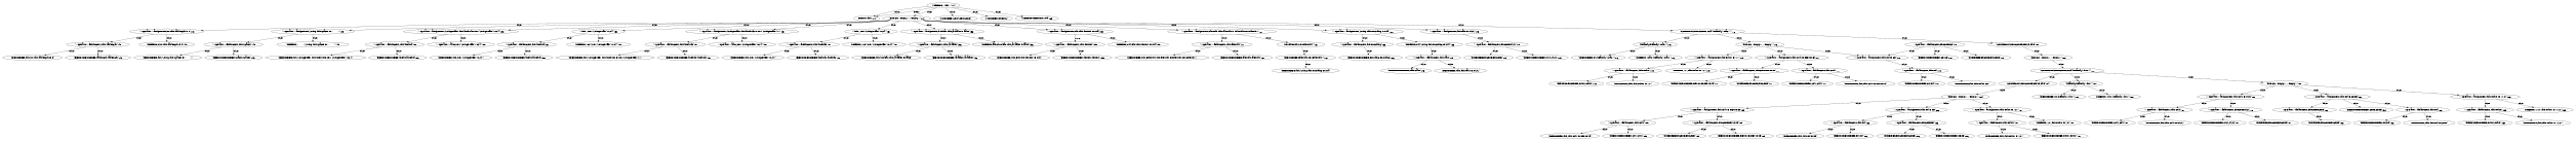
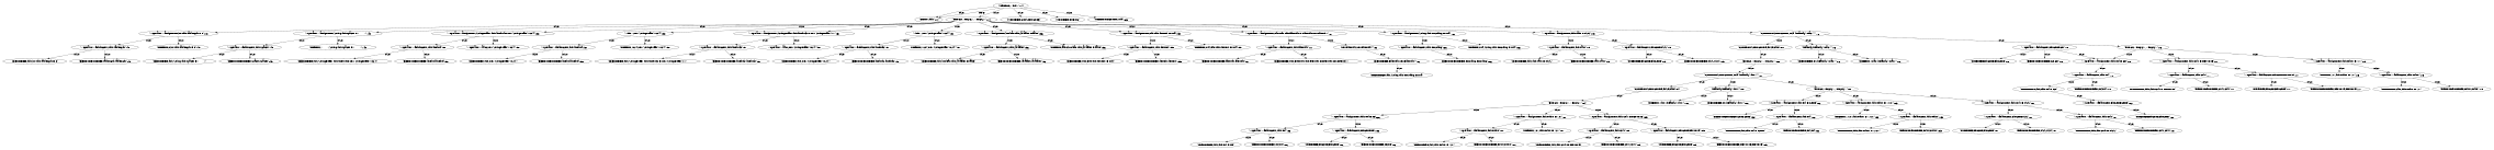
  digraph {
    n1 [label=<(METHOD,&lt;init&gt;)<SUB>174</SUB>>]
    n2 [label=<(PARAM,this)<SUB>174</SUB>>]
    n3 [label=<(BLOCK,&lt;empty&gt;,&lt;empty&gt;)<SUB>174</SUB>>]
    n4 [label=<(MODIFIER,CONSTRUCTOR)>]
    n5 [label=<(MODIFIER,PUBLIC)>]
    n6 [label=<(METHOD_RETURN,void)<SUB>189</SUB>>]
    n7 [label=<(&lt;operator&gt;.assignment,int this.tablength = 8)<SUB>148</SUB>>]
    n8 [label=<(&lt;operator&gt;.assignment,String this.spaces = &quot;        &quot;)<SUB>149</SUB>>]
    n9 [label=<(&lt;operator&gt;.assignment,StringBuffer this.linebuf = new StringBuffer(1024))<SUB>150</SUB>>]
    n10 [label=<(&lt;init&gt;,new StringBuffer(1024))<SUB>150</SUB>>]
    n11 [label=<(&lt;operator&gt;.assignment,StringBuffer this.linebuf2 = new StringBuffer(1...)<SUB>151</SUB>>]
    n12 [label=<(&lt;init&gt;,new StringBuffer(1024))<SUB>151</SUB>>]
    n13 [label=<(&lt;operator&gt;.assignment,boolean this.javafiles = false)<SUB>156</SUB>>]
    n14 [label=<(&lt;operator&gt;.assignment,File this.destDir = null)<SUB>159</SUB>>]
    n15 [label=<(&lt;operator&gt;.assignment,FileUtils this.fileUtils = FileUtils.newFileUti...)<SUB>161</SUB>>]
    n16 [label=<(&lt;operator&gt;.assignment,String this.encoding = null)<SUB>166</SUB>>]
    n17 [label=<(&lt;operator&gt;.assignment,this.tabs = ASIS)<SUB>175</SUB>>]
    n18 [label=<(CONTROL_STRUCTURE,IF,if (isFamily(&quot;mac&quot;)))<SUB>176</SUB>>]
    n19 [label=<(&lt;operator&gt;.fieldAccess,this.tablength)<SUB>148</SUB>>]
    n20 [label=<(LITERAL,8,int this.tablength = 8)<SUB>148</SUB>>]
    n21 [label=<(&lt;operator&gt;.fieldAccess,this.spaces)<SUB>149</SUB>>]
    n22 [label=<(LITERAL,&quot;        &quot;,String this.spaces = &quot;        &quot;)<SUB>149</SUB>>]
    n23 [label=<(&lt;operator&gt;.fieldAccess,this.linebuf)<SUB>150</SUB>>]
    n24 [label=<(&lt;operator&gt;.alloc,new StringBuffer(1024))<SUB>150</SUB>>]
    n25 [label=<(&lt;operator&gt;.fieldAccess,this.linebuf)<SUB>150</SUB>>]
    n26 [label=<(LITERAL,1024,new StringBuffer(1024))<SUB>150</SUB>>]
    n27 [label=<(&lt;operator&gt;.fieldAccess,this.linebuf2)<SUB>151</SUB>>]
    n28 [label=<(&lt;operator&gt;.alloc,new StringBuffer(1024))<SUB>151</SUB>>]
    n29 [label=<(&lt;operator&gt;.fieldAccess,this.linebuf2)<SUB>151</SUB>>]
    n30 [label=<(LITERAL,1024,new StringBuffer(1024))<SUB>151</SUB>>]
    n31 [label=<(&lt;operator&gt;.fieldAccess,this.javafiles)<SUB>156</SUB>>]
    n32 [label=<(LITERAL,false,boolean this.javafiles = false)<SUB>156</SUB>>]
    n33 [label=<(&lt;operator&gt;.fieldAccess,this.destDir)<SUB>159</SUB>>]
    n34 [label=<(LITERAL,null,File this.destDir = null)<SUB>159</SUB>>]
    n35 [label=<(&lt;operator&gt;.fieldAccess,this.fileUtils)<SUB>111</SUB>>]
    n36 [label=<(newFileUtils,newFileUtils())<SUB>161</SUB>>]
    n37 [label=<(&lt;operator&gt;.fieldAccess,this.encoding)<SUB>166</SUB>>]
    n38 [label=<(LITERAL,null,String this.encoding = null)<SUB>166</SUB>>]
    n39 [label=<(&lt;operator&gt;.fieldAccess,this.tabs)<SUB>175</SUB>>]
    n40 [label=<(&lt;operator&gt;.fieldAccess,FixCRLF.ASIS)<SUB>175</SUB>>]
    n41 [label=<(isFamily,isFamily(&quot;mac&quot;))<SUB>176</SUB>>]
    n42 [label=<(BLOCK,&lt;empty&gt;,&lt;empty&gt;)<SUB>176</SUB>>]
    n43 [label=<(CONTROL_STRUCTURE,ELSE,else)<SUB>180</SUB>>]
    n44 [label=<(IDENTIFIER,this,int this.tablength = 8)>]
    n45 [label=<(FIELD_IDENTIFIER,tablength,tablength)<SUB>148</SUB>>]
    n46 [label=<(IDENTIFIER,this,String this.spaces = &quot;        &quot;)>]
    n47 [label=<(FIELD_IDENTIFIER,spaces,spaces)<SUB>149</SUB>>]
    n48 [label=<(IDENTIFIER,this,StringBuffer this.linebuf = new StringBuffer(1024))>]
    n49 [label=<(FIELD_IDENTIFIER,linebuf,linebuf)<SUB>150</SUB>>]
    n50 [label=<(IDENTIFIER,this,new StringBuffer(1024))>]
    n51 [label=<(FIELD_IDENTIFIER,linebuf,linebuf)<SUB>150</SUB>>]
    n52 [label=<(IDENTIFIER,this,StringBuffer this.linebuf2 = new StringBuffer(1...)>]
    n53 [label=<(FIELD_IDENTIFIER,linebuf2,linebuf2)<SUB>151</SUB>>]
    n54 [label=<(IDENTIFIER,this,new StringBuffer(1024))>]
    n55 [label=<(FIELD_IDENTIFIER,linebuf2,linebuf2)<SUB>151</SUB>>]
    n56 [label=<(IDENTIFIER,this,boolean this.javafiles = false)>]
    n57 [label=<(FIELD_IDENTIFIER,javafiles,javafiles)<SUB>156</SUB>>]
    n58 [label=<(IDENTIFIER,this,File this.destDir = null)>]
    n59 [label=<(FIELD_IDENTIFIER,destDir,destDir)<SUB>159</SUB>>]
    n60 [label=<(IDENTIFIER,this,FileUtils this.fileUtils = FileUtils.newFileUti...)>]
    n61 [label=<(FIELD_IDENTIFIER,fileUtils,fileUtils)<SUB>161</SUB>>]
    n62 [label=<(IDENTIFIER,FileUtils,newFileUtils())<SUB>161</SUB>>]
    n63 [label=<(IDENTIFIER,this,String this.encoding = null)>]
    n64 [label=<(FIELD_IDENTIFIER,encoding,encoding)<SUB>166</SUB>>]
    n65 [label=<(IDENTIFIER,this,this.tabs = ASIS)>]
    n66 [label=<(FIELD_IDENTIFIER,tabs,tabs)<SUB>175</SUB>>]
    n67 [label=<(TYPE_REF,FixCRLF,FixCRLF)<SUB>175</SUB>>]
    n68 [label=<(FIELD_IDENTIFIER,ASIS,ASIS)<SUB>175</SUB>>]
    n69 [label=<(IDENTIFIER,Os,isFamily(&quot;mac&quot;))<SUB>176</SUB>>]
    n70 [label=<(LITERAL,&quot;mac&quot;,isFamily(&quot;mac&quot;))<SUB>176</SUB>>]
    n71 [label=<(&lt;operator&gt;.assignment,this.ctrlz = REMOVE)<SUB>177</SUB>>]
    n72 [label=<(&lt;operator&gt;.assignment,this.eol = CR)<SUB>178</SUB>>]
    n73 [label=<(&lt;operator&gt;.assignment,this.eolstr = &quot;\r&quot;)<SUB>179</SUB>>]
    n74 [label=<(BLOCK,&lt;empty&gt;,&lt;empty&gt;)<SUB>180</SUB>>]
    n75 [label=<(&lt;operator&gt;.fieldAccess,this.ctrlz)<SUB>177</SUB>>]
    n76 [label=<(&lt;operator&gt;.fieldAccess,FixCRLF.REMOVE)<SUB>177</SUB>>]
    n77 [label=<(&lt;operator&gt;.fieldAccess,this.eol)<SUB>178</SUB>>]
    n78 [label=<(&lt;operator&gt;.fieldAccess,this.eolstr)<SUB>179</SUB>>]
    n79 [label=<(LITERAL,&quot;\r&quot;,this.eolstr = &quot;\r&quot;)<SUB>179</SUB>>]
    n80 [label=<(IDENTIFIER,this,this.ctrlz = REMOVE)>]
    n81 [label=<(FIELD_IDENTIFIER,ctrlz,ctrlz)<SUB>177</SUB>>]
    n82 [label=<(TYPE_REF,FixCRLF,FixCRLF)<SUB>177</SUB>>]
    n83 [label=<(FIELD_IDENTIFIER,REMOVE,REMOVE)<SUB>177</SUB>>]
    n84 [label=<(IDENTIFIER,this,this.eol = CR)>]
    n85 [label=<(FIELD_IDENTIFIER,eol,eol)<SUB>178</SUB>>]
    n86 [label=<(&lt;operator&gt;.fieldAccess,FixCRLF.CR)<SUB>178</SUB>>]
    n87 [label=<(TYPE_REF,FixCRLF,FixCRLF)<SUB>178</SUB>>]
    n88 [label=<(FIELD_IDENTIFIER,CR,CR)<SUB>178</SUB>>]
    n89 [label=<(IDENTIFIER,this,this.eolstr = &quot;\r&quot;)>]
    n90 [label=<(FIELD_IDENTIFIER,eolstr,eolstr)<SUB>179</SUB>>]
    n91 [label=<(CONTROL_STRUCTURE,IF,if (isFamily(&quot;dos&quot;)))<SUB>180</SUB>>]
    n92 [label=<(isFamily,isFamily(&quot;dos&quot;))<SUB>180</SUB>>]
    n93 [label=<(BLOCK,&lt;empty&gt;,&lt;empty&gt;)<SUB>180</SUB>>]
    n94 [label=<(CONTROL_STRUCTURE,ELSE,else)<SUB>184</SUB>>]
    n95 [label=<(IDENTIFIER,Os,isFamily(&quot;dos&quot;))<SUB>180</SUB>>]
    n96 [label=<(LITERAL,&quot;dos&quot;,isFamily(&quot;dos&quot;))<SUB>180</SUB>>]
    n97 [label=<(&lt;operator&gt;.assignment,this.ctrlz = ASIS)<SUB>181</SUB>>]
    n98 [label=<(&lt;operator&gt;.assignment,this.eol = CRLF)<SUB>182</SUB>>]
    n99 [label=<(&lt;operator&gt;.assignment,this.eolstr = &quot;\r\n&quot;)<SUB>183</SUB>>]
    n100 [label=<(BLOCK,&lt;empty&gt;,&lt;empty&gt;)<SUB>184</SUB>>]
    n101 [label=<(&lt;operator&gt;.fieldAccess,this.ctrlz)<SUB>181</SUB>>]
    n102 [label=<(&lt;operator&gt;.fieldAccess,FixCRLF.ASIS)<SUB>181</SUB>>]
    n103 [label=<(&lt;operator&gt;.fieldAccess,this.eol)<SUB>182</SUB>>]
    n104 [label=<(&lt;operator&gt;.fieldAccess,FixCRLF.CRLF)<SUB>182</SUB>>]
    n105 [label=<(FIELD_IDENTIFIER,CRLF,CRLF)<SUB>132</SUB>>]
    n106 [label=<(&lt;operator&gt;.fieldAccess,this.eolstr)<SUB>183</SUB>>]
    n107 [label=<(LITERAL,&quot;\r\n&quot;,this.eolstr = &quot;\r\n&quot;)<SUB>183</SUB>>]
    n108 [label=<(IDENTIFIER,this,this.ctrlz = ASIS)>]
    n109 [label=<(FIELD_IDENTIFIER,ctrlz,ctrlz)<SUB>181</SUB>>]
    n110 [label=<(TYPE_REF,FixCRLF,FixCRLF)<SUB>181</SUB>>]
    n111 [label=<(FIELD_IDENTIFIER,ASIS,ASIS)<SUB>181</SUB>>]
    n112 [label=<(IDENTIFIER,this,this.eol = CRLF)>]
    n113 [label=<(FIELD_IDENTIFIER,eol,eol)<SUB>182</SUB>>]
    n114 [label=<(TYPE_REF,FixCRLF,FixCRLF)<SUB>182</SUB>>]
    n115 [label=<(IDENTIFIER,this,this.eolstr = &quot;\r\n&quot;)>]
    n116 [label=<(FIELD_IDENTIFIER,eolstr,eolstr)<SUB>183</SUB>>]
    n117 [label=<(&lt;operator&gt;.assignment,this.ctrlz = REMOVE)<SUB>185</SUB>>]
    n118 [label=<(&lt;operator&gt;.assignment,this.eol = LF)<SUB>686</SUB>>]
    n119 [label=<(&lt;operator&gt;.assignment,this.eolstr = &quot;\n&quot;)<SUB>187</SUB>>]
    n120 [label=<(&lt;operator&gt;.fieldAccess,this.ctrlz)<SUB>185</SUB>>]
    n121 [label=<(&lt;operator&gt;.fieldAccess,FixCRLF.REMOVE)<SUB>185</SUB>>]
    n122 [label=<(&lt;operator&gt;.fieldAccess,this.eol)<SUB>186</SUB>>]
    n123 [label=<(&lt;operator&gt;.fieldAccess,FixCRLF.LF)<SUB>186</SUB>>]
    n124 [label=<(&lt;operator&gt;.fieldAccess,this.eolstr)<SUB>187</SUB>>]
    n125 [label=<(LITERAL,&quot;\n&quot;,this.eolstr = &quot;\n&quot;)<SUB>187</SUB>>]
    n126 [label=<(IDENTIFIER,this,this.ctrlz = REMOVE)>]
    n127 [label=<(FIELD_IDENTIFIER,ctrlz,ctrlz)<SUB>185</SUB>>]
    n128 [label=<(TYPE_REF,FixCRLF,FixCRLF)<SUB>185</SUB>>]
    n129 [label=<(FIELD_IDENTIFIER,REMOVE,REMOVE)<SUB>185</SUB>>]
    n130 [label=<(IDENTIFIER,this,this.eol = LF)>]
    n131 [label=<(FIELD_IDENTIFIER,eol,eol)<SUB>186</SUB>>]
    n132 [label=<(TYPE_REF,FixCRLF,FixCRLF)<SUB>186</SUB>>]
    n133 [label=<(FIELD_IDENTIFIER,LF,LF)<SUB>186</SUB>>]
    n134 [label=<(IDENTIFIER,this,this.eolstr = &quot;\n&quot;)>]
    n135 [label=<(FIELD_IDENTIFIER,eolstr,eolstr)<SUB>187</SUB>>]
    n1 -> n2 [label="AST: "]
    n1 -> n2 [label="DDG: "]
    n1 -> n3 [label="AST: "]
    n1 -> n4 [label="AST: "]
    n1 -> n5 [label="AST: "]
    n1 -> n6 [label="AST: "]
    n3 -> n7 [label="AST: "]
    n3 -> n8 [label="AST: "]
    n3 -> n9 [label="AST: "]
    n3 -> n10 [label="AST: "]
    n3 -> n11 [label="AST: "]
    n3 -> n12 [label="AST: "]
    n3 -> n13 [label="AST: "]
    n3 -> n14 [label="AST: "]
    n3 -> n15 [label="AST: "]
    n3 -> n16 [label="AST: "]
    n3 -> n17 [label="AST: "]
    n3 -> n18 [label="AST: "]
    n7 -> n19 [label="AST: "]
    n7 -> n20 [label="AST: "]
    n8 -> n21 [label="AST: "]
    n8 -> n22 [label="AST: "]
    n9 -> n23 [label="AST: "]
    n9 -> n24 [label="AST: "]
    n10 -> n25 [label="AST: "]
    n10 -> n26 [label="AST: "]
    n11 -> n27 [label="AST: "]
    n11 -> n28 [label="AST: "]
    n12 -> n29 [label="AST: "]
    n12 -> n30 [label="AST: "]
    n13 -> n31 [label="AST: "]
    n13 -> n32 [label="AST: "]
-   n14 -> n33 [label="DDG: "]
+   n14 -> n33 [label="AST: "]
    n14 -> n34 [label="AST: "]
    n15 -> n35 [label="AST: "]
    n15 -> n36 [label="AST: "]
    n16 -> n37 [label="AST: "]
    n16 -> n38 [label="AST: "]
-   n38 -> n39 [label="AST: "]
+   n17 -> n39 [label="AST: "]
    n17 -> n40 [label="AST: "]
    n18 -> n41 [label="AST: "]
    n18 -> n42 [label="AST: "]
    n18 -> n43 [label="AST: "]
    n19 -> n44 [label="AST: "]
    n19 -> n45 [label="AST: "]
    n21 -> n46 [label="AST: "]
    n21 -> n47 [label="AST: "]
    n23 -> n48 [label="AST: "]
    n23 -> n49 [label="AST: "]
    n25 -> n50 [label="AST: "]
    n25 -> n51 [label="AST: "]
    n27 -> n52 [label="AST: "]
    n27 -> n53 [label="AST: "]
    n29 -> n54 [label="AST: "]
    n29 -> n55 [label="AST: "]
    n31 -> n56 [label="AST: "]
    n31 -> n57 [label="AST: "]
    n33 -> n58 [label="AST: "]
    n33 -> n59 [label="AST: "]
    n35 -> n60 [label="AST: "]
    n35 -> n61 [label="AST: "]
    n36 -> n62 [label="AST: "]
    n37 -> n64 [label="AST: "]
    n39 -> n65 [label="AST: "]
    n39 -> n66 [label="AST: "]
    n40 -> n67 [label="AST: "]
    n40 -> n68 [label="AST: "]
    n41 -> n69 [label="AST: "]
    n41 -> n70 [label="AST: "]
    n42 -> n71 [label="AST: "]
    n42 -> n72 [label="AST: "]
    n42 -> n73 [label="AST: "]
    n43 -> n74 [label="AST: "]
    n62 -> n63 [label="AST: "]
    n71 -> n75 [label="AST: "]
    n71 -> n76 [label="AST: "]
    n72 -> n77 [label="AST: "]
    n73 -> n78 [label="AST: "]
    n73 -> n79 [label="AST: "]
    n74 -> n91 [label="AST: "]
    n75 -> n80 [label="AST: "]
    n75 -> n81 [label="AST: "]
    n76 -> n82 [label="AST: "]
    n76 -> n83 [label="AST: "]
    n77 -> n84 [label="AST: "]
    n77 -> n85 [label="AST: "]
    n78 -> n89 [label="AST: "]
    n78 -> n90 [label="AST: "]
    n86 -> n72 [label="AST: "]
    n86 -> n87 [label="AST: "]
    n86 -> n88 [label="AST: "]
    n91 -> n92 [label="AST: "]
    n91 -> n93 [label="AST: "]
    n91 -> n94 [label="AST: "]
    n92 -> n95 [label="AST: "]
    n92 -> n96 [label="AST: "]
    n93 -> n97 [label="AST: "]
    n93 -> n98 [label="AST: "]
    n93 -> n99 [label="AST: "]
    n94 -> n100 [label="AST: "]
    n97 -> n101 [label="AST: "]
    n97 -> n102 [label="AST: "]
    n98 -> n103 [label="AST: "]
-   n98 -> n104 [label="AST: "]
+   n84 -> n104 [label="AST: "]
    n98 -> n105 [label="AST: "]
    n99 -> n106 [label="AST: "]
    n99 -> n107 [label="AST: "]
    n100 -> n117 [label="AST: "]
    n100 -> n118 [label="AST: "]
    n100 -> n119 [label="AST: "]
    n101 -> n108 [label="AST: "]
    n101 -> n109 [label="AST: "]
    n102 -> n110 [label="AST: "]
    n102 -> n111 [label="AST: "]
    n103 -> n112 [label="AST: "]
    n103 -> n113 [label="AST: "]
    n104 -> n114 [label="AST: "]
    n106 -> n115 [label="AST: "]
    n106 -> n116 [label="AST: "]
    n117 -> n120 [label="AST: "]
    n117 -> n121 [label="AST: "]
    n118 -> n122 [label="AST: "]
    n118 -> n123 [label="AST: "]
    n119 -> n124 [label="AST: "]
    n119 -> n125 [label="AST: "]
    n120 -> n126 [label="AST: "]
    n120 -> n127 [label="AST: "]
    n121 -> n128 [label="AST: "]
    n121 -> n129 [label="AST: "]
    n122 -> n130 [label="AST: "]
    n122 -> n131 [label="AST: "]
    n123 -> n132 [label="AST: "]
    n123 -> n133 [label="AST: "]
    n124 -> n134 [label="AST: "]
    n124 -> n135 [label="AST: "]
  }
